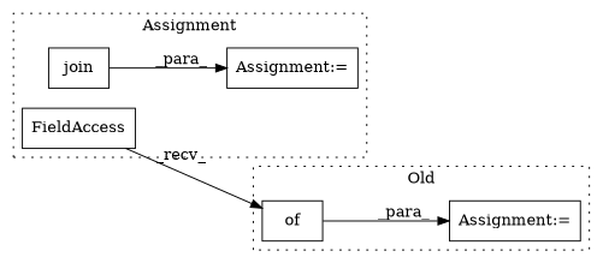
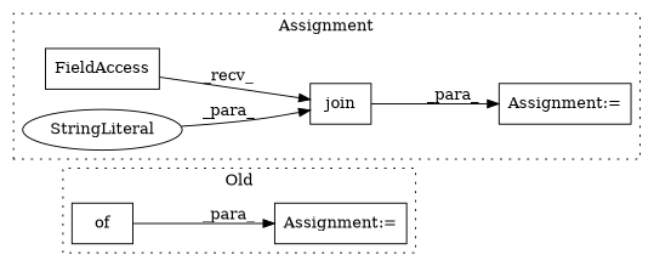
  digraph {
    rankdir=LR
    node [a=32 l=1 shape=box]
    n1 [l=4 label=of s=122]
    n2 [a=7 label="Assignment:=" s=117]
    n3 [l="5,1" label=join s="131,175"]
    n4 [a=7 label="Assignment:=" s=107]
    n5 [a=22 l=2 label=FieldAccess s=123]
+   n6 [a=45 l=13 label=StringLiteral s=162 shape=ellipse]
    subgraph cluster_1 {
      label=Old
      style=dotted
      n1
      n2
    }
    subgraph cluster_2 {
      label=Assignment
      style=dotted
      n3
      n4
      n5
+     n6
    }
    n1 -> n2 [label=_para_]
    n3 -> n4 [label=_para_]
-   n5 -> n1 [label=_recv_]
+   n5 -> n3 [label=_recv_]
+   n6 -> n3 [label=_para_]
  }
